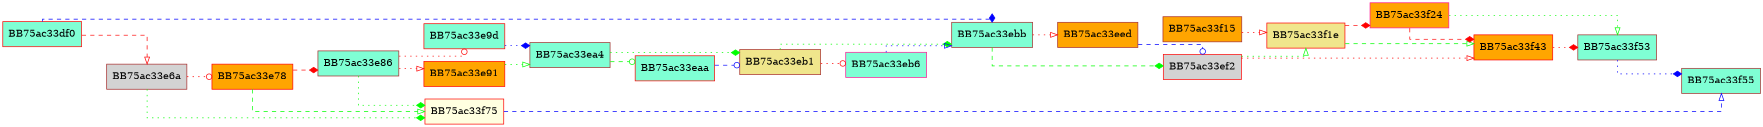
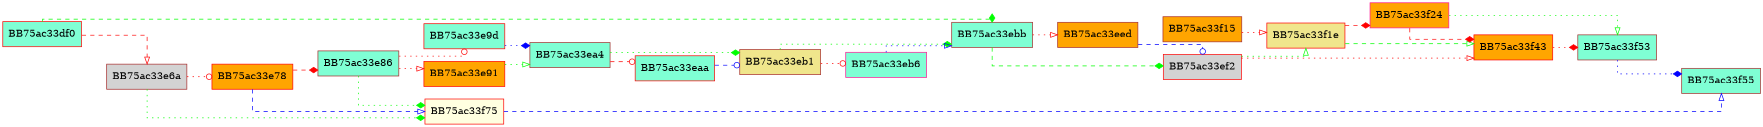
  digraph {
    rankdir=LR
    splines=ortho
    node [color=brown fillcolor=aquamarine shape=box style=filled]
    edge [arrowhead=diamond color=red style=dotted]
    BB75ac33ebb
    BB75ac33df0 [color=red]
    BB75ac33e6a [fillcolor=lightgrey]
    BB75ac33ef2 [color=red fillcolor=lightgrey]
    BB75ac33eed [fillcolor=orange]
    BB75ac33f75 [color=red fillcolor=lightyellow]
    BB75ac33e78 [color=red fillcolor=orange]
    BB75ac33f1e [color=red fillcolor=khaki]
    BB75ac33f43 [color=red fillcolor=orange]
    BB75ac33f55
    BB75ac33e86
    BB75ac33e91 [color=red fillcolor=orange]
    BB75ac33e9d [color=red]
    BB75ac33ea4
    BB75ac33eb1 [fillcolor=khaki]
    BB75ac33eaa [color=red]
    BB75ac33eb6 [color=deeppink]
    BB75ac33f24 [color=deeppink fillcolor=orange]
    BB75ac33f15 [fillcolor=orange]
    BB75ac33f53
    BB75ac33ebb -> BB75ac33ef2 [color=green style=dashed]
    BB75ac33ebb -> BB75ac33eed [arrowhead=onormal]
-   BB75ac33df0 -> BB75ac33ebb [color=blue style=dashed]
+   BB75ac33df0 -> BB75ac33ebb [color=green style=dashed]
    BB75ac33df0 -> BB75ac33e6a [arrowhead=onormal style=dashed]
    BB75ac33e6a -> BB75ac33f75 [color=green]
    BB75ac33e6a -> BB75ac33e78 [arrowhead=odot]
    BB75ac33ef2 -> BB75ac33f1e [arrowhead=onormal color=green]
    BB75ac33ef2 -> BB75ac33f43 [arrowhead=onormal]
    BB75ac33eed -> BB75ac33ef2 [arrowhead=odot color=blue style=dashed]
    BB75ac33f75 -> BB75ac33f55 [arrowhead=onormal color=blue style=dashed]
-   BB75ac33e78 -> BB75ac33f75 [arrowhead=onormal color=green style=dashed]
+   BB75ac33e78 -> BB75ac33f75 [arrowhead=onormal color=blue style=dashed]
    BB75ac33e78 -> BB75ac33e86 [style=dashed]
    BB75ac33f1e -> BB75ac33f43 [arrowhead=onormal color=green style=dashed]
    BB75ac33f1e -> BB75ac33f24 [style=dashed]
    BB75ac33f43 -> BB75ac33f53
    BB75ac33e86 -> BB75ac33f75 [color=green]
    BB75ac33e86 -> BB75ac33e91 [arrowhead=onormal]
    BB75ac33e86 -> BB75ac33e9d [arrowhead=odot]
    BB75ac33e91 -> BB75ac33ea4 [arrowhead=onormal color=green]
    BB75ac33e9d -> BB75ac33ea4 [color=blue]
    BB75ac33ea4 -> BB75ac33eb1 [color=green]
-   BB75ac33ea4 -> BB75ac33eaa [arrowhead=odot color=green style=dashed]
+   BB75ac33ea4 -> BB75ac33eaa [arrowhead=odot style=dashed]
    BB75ac33eb1 -> BB75ac33ebb [color=green]
    BB75ac33eb1 -> BB75ac33eb6 [arrowhead=odot]
    BB75ac33eaa -> BB75ac33eb1 [arrowhead=odot color=blue style=dashed]
    BB75ac33eb6 -> BB75ac33ebb [arrowhead=onormal color=blue]
    BB75ac33f24 -> BB75ac33f43 [style=dashed]
    BB75ac33f24 -> BB75ac33f53 [arrowhead=onormal color=green]
    BB75ac33f15 -> BB75ac33f1e [arrowhead=onormal]
    BB75ac33f53 -> BB75ac33f55 [color=blue]
  }
